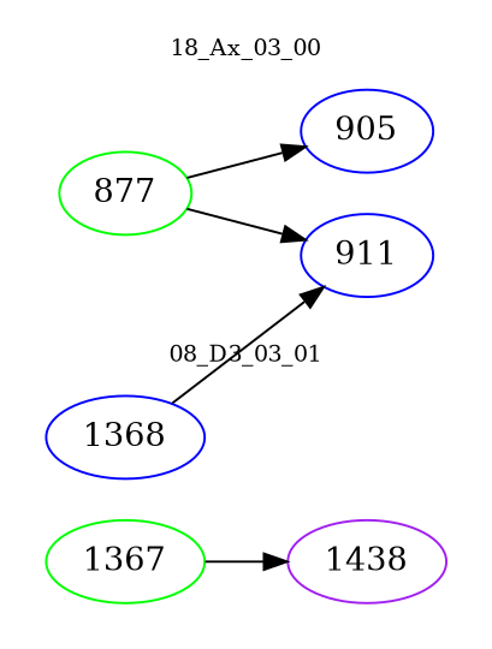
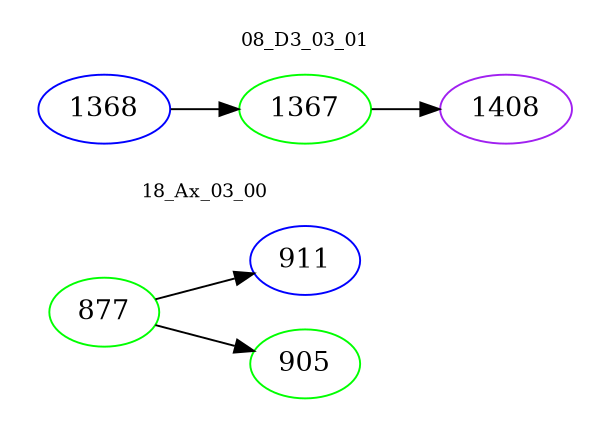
  digraph {
    rankdir=LR
    node [color=blue]
    edge [color=black]
-   n1 [label=905]
+   n1 [color=green label=905]
    n2 [color=green label=877]
    n3 [label=911]
    n4 [label=1368]
    n5 [color=green label=1367]
-   n6 [color=purple label=1438]
+   n6 [color=purple label=1408]
    subgraph cluster_1 {
      color=white
      fontsize=10
      label="18_Ax_03_00"
      n1
      n2
      n3
    }
    subgraph cluster_2 {
      color=white
      fontsize=10
      label="08_D3_03_01"
      n4
      n5
      n6
    }
    n2 -> n1
    n2 -> n3
-   n4 -> n3
+   n4 -> n5
    n5 -> n6
  }
